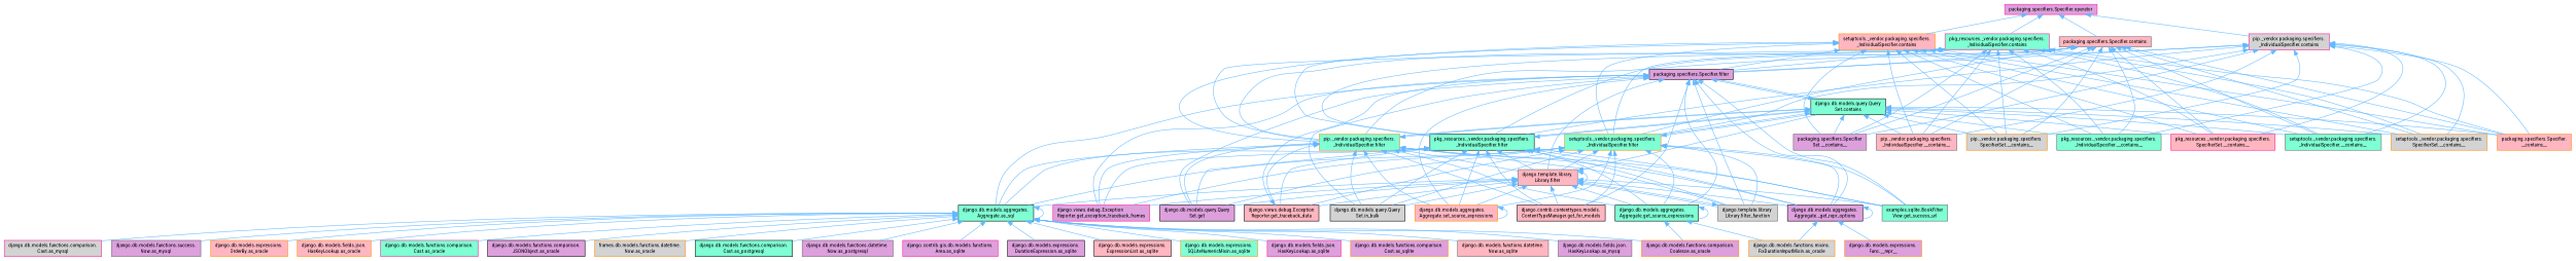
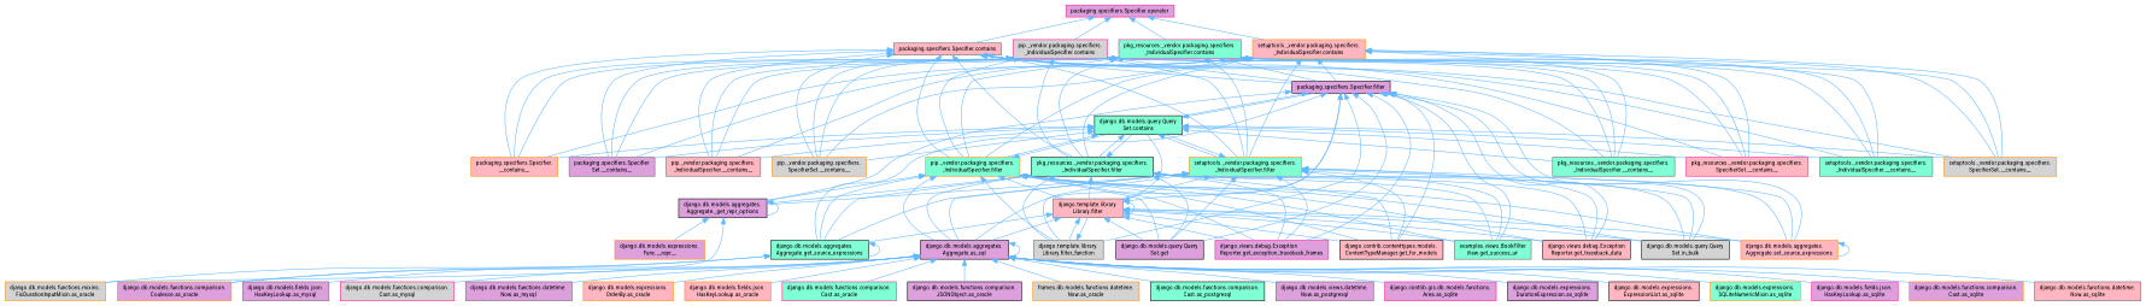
  digraph {
    fontname="Roboto Condensed"
    rankdir=TB
    node [color=darkorange fillcolor=plum fontname="Roboto Condensed" fontsize=10 shape=box style=filled]
    edge [color=steelblue1 dir=back fontname="Roboto Condensed" fontsize=10 labelfontname=Helvetica labelfontsize=10 style=solid]
    n1 [color=deeppink fontcolor=black height=0.2 label="packaging.specifiers.Specifier.operator" width=0.4]
    n2 [color=gray40 fillcolor=lightpink height=0.2 label="packaging.specifiers.Specifier.contains" width=0.4]
    n3 [color=deeppink fillcolor=lightgrey height=0.2 label="pip._vendor.packaging.specifiers.\l_IndividualSpecifier.contains" width=0.4]
    n4 [color=deeppink fillcolor=aquamarine height=0.2 label="pkg_resources._vendor.packaging.specifiers.\l_IndividualSpecifier.contains" width=0.4]
    n5 [fillcolor=lightpink height=0.2 label="setuptools._vendor.packaging.specifiers.\l_IndividualSpecifier.contains" width=0.4]
    n6 [fillcolor=lightpink height=0.2 label="packaging.specifiers.Specifier.\l__contains__" width=0.4]
    n7 [color=gray40 height=0.2 label="packaging.specifiers.Specifier\lSet.__contains__" width=0.4]
    n8 [color=gray40 fillcolor=lightpink height=0.2 label="pip._vendor.packaging.specifiers.\l_IndividualSpecifier.__contains__" width=0.4]
    n9 [fillcolor=lightgrey height=0.2 label="pip._vendor.packaging.specifiers.\lSpecifierSet.__contains__" width=0.4]
    n10 [color=gray40 fillcolor=aquamarine height=0.2 label="pkg_resources._vendor.packaging.specifiers.\l_IndividualSpecifier.__contains__" width=0.4]
    n11 [color=deeppink fillcolor=lightpink height=0.2 label="pkg_resources._vendor.packaging.specifiers.\lSpecifierSet.__contains__" width=0.4]
    n12 [color=gray40 fillcolor=aquamarine height=0.2 label="setuptools._vendor.packaging.specifiers.\l_IndividualSpecifier.__contains__" width=0.4]
    n13 [fillcolor=lightgrey height=0.2 label="setuptools._vendor.packaging.specifiers.\lSpecifierSet.__contains__" width=0.4]
    n14 [color=black height=0.2 label="packaging.specifiers.Specifier.filter" width=0.4]
    n15 [fillcolor=aquamarine height=0.2 label="pip._vendor.packaging.specifiers.\l_IndividualSpecifier.filter" width=0.4]
    n16 [color=black fillcolor=aquamarine height=0.2 label="pkg_resources._vendor.packaging.specifiers.\l_IndividualSpecifier.filter" width=0.4]
    n17 [fillcolor=aquamarine height=0.2 label="setuptools._vendor.packaging.specifiers.\l_IndividualSpecifier.filter" width=0.4]
    n18 [color=black height=0.2 label="django.db.models.aggregates.\lAggregate._get_repr_options" width=0.4]
-   n19 [color=black fillcolor=aquamarine height=0.2 label="django.db.models.aggregates.\lAggregate.as_sql" width=0.4]
+   n19 [color=black height=0.2 label="django.db.models.aggregates.\lAggregate.as_sql" width=0.4]
    n20 [color=black fillcolor=aquamarine height=0.2 label="django.db.models.query.Query\lSet.contains" width=0.4]
    n21 [color=gray40 fillcolor=lightpink height=0.2 label="django.template.library.\lLibrary.filter" width=0.4]
    n22 [color=gray40 fillcolor=lightgrey height=0.2 label="django.template.library.\lLibrary.filter_function" width=0.4]
    n23 [color=black height=0.2 label="django.db.models.query.Query\lSet.get" width=0.4]
    n24 [color=deeppink height=0.2 label="django.views.debug.Exception\lReporter.get_exception_traceback_frames" width=0.4]
    n25 [color=black fillcolor=lightpink height=0.2 label="django.contrib.contenttypes.models.\lContentTypeManager.get_for_models" width=0.4]
    n26 [color=black fillcolor=aquamarine height=0.2 label="django.db.models.aggregates.\lAggregate.get_source_expressions" width=0.4]
-   n27 [color=gray40 fillcolor=aquamarine height=0.2 label="examples.sqlite.BookFilter\lView.get_success_url" width=0.4]
+   n27 [color=gray40 fillcolor=aquamarine height=0.2 label="examples.views.BookFilter\lView.get_success_url" width=0.4]
    n28 [color=black fillcolor=lightpink height=0.2 label="django.views.debug.Exception\lReporter.get_traceback_data" width=0.4]
    n29 [color=black fillcolor=lightgrey height=0.2 label="django.db.models.query.Query\lSet.in_bulk" width=0.4]
    n30 [fillcolor=lightpink height=0.2 label="django.db.models.aggregates.\lAggregate.set_source_expressions" width=0.4]
    n31 [height=0.2 label="django.db.models.expressions.\lFunc.__repr__" width=0.4]
    n32 [fillcolor=lightgrey height=0.2 label="django.db.models.functions.mixins.\lFixDurationInputMixin.as_oracle" width=0.4]
    n33 [color=gray40 height=0.2 label="django.db.models.fields.json.\lHasKeyLookup.as_mysql" width=0.4]
    n34 [color=deeppink fillcolor=lightgrey height=0.2 label="django.db.models.functions.comparison.\lCast.as_mysql" width=0.4]
-   n35 [color=gray40 height=0.2 label="django.db.models.functions.success.\lNow.as_mysql" width=0.4]
+   n35 [color=gray40 height=0.2 label="django.db.models.functions.datetime.\lNow.as_mysql" width=0.4]
    n36 [fillcolor=lightpink height=0.2 label="django.db.models.expressions.\lOrderBy.as_oracle" width=0.4]
    n37 [fillcolor=lightpink height=0.2 label="django.db.models.fields.json.\lHasKeyLookup.as_oracle" width=0.4]
    n38 [color=deeppink fillcolor=aquamarine height=0.2 label="django.db.models.functions.comparison.\lCast.as_oracle" width=0.4]
    n39 [height=0.2 label="django.db.models.functions.comparison.\lCoalesce.as_oracle" width=0.4]
    n40 [color=black height=0.2 label="django.db.models.functions.comparison.\lJSONObject.as_oracle" width=0.4]
    n41 [fillcolor=lightgrey height=0.2 label="frames.db.models.functions.datetime.\lNow.as_oracle" width=0.4]
    n42 [color=black fillcolor=aquamarine height=0.2 label="django.db.models.functions.comparison.\lCast.as_postgresql" width=0.4]
-   n43 [color=gray40 height=0.2 label="django.db.models.functions.datetime.\lNow.as_postgresql" width=0.4]
+   n43 [color=gray40 height=0.2 label="django.db.models.views.datetime.\lNow.as_postgresql" width=0.4]
    n44 [color=deeppink height=0.2 label="django.contrib.gis.db.models.functions.\lArea.as_sqlite" width=0.4]
    n45 [color=black height=0.2 label="django.db.models.expressions.\lDurationExpression.as_sqlite" width=0.4]
    n46 [color=black fillcolor=lightpink height=0.2 label="django.db.models.expressions.\lExpressionList.as_sqlite" width=0.4]
    n47 [fillcolor=aquamarine height=0.2 label="django.db.models.expressions.\lSQLiteNumericMixin.as_sqlite" width=0.4]
    n48 [color=deeppink height=0.2 label="django.db.models.fields.json.\lHasKeyLookup.as_sqlite" width=0.4]
    n49 [height=0.2 label="django.db.models.functions.comparison.\lCast.as_sqlite" width=0.4]
    n50 [color=gray40 fillcolor=lightpink height=0.2 label="django.db.models.functions.datetime.\lNow.as_sqlite" width=0.4]
    n1 -> n2
    n1 -> n3
    n1 -> n4
    n1 -> n5
    n2 -> n6
    n2 -> n7
    n2 -> n8
    n2 -> n9
    n2 -> n10
    n2 -> n11
    n2 -> n12
    n2 -> n13
    n2 -> n14
    n2 -> n15
    n2 -> n16
    n2 -> n17
    n3 -> n6
    n3 -> n7
    n3 -> n8
    n3 -> n9
    n3 -> n10
    n3 -> n11
    n3 -> n12
    n3 -> n13
    n3 -> n14
    n3 -> n15
    n3 -> n16
    n3 -> n17
    n4 -> n6
    n4 -> n7
    n4 -> n8
    n4 -> n9
    n4 -> n10
    n4 -> n11
    n4 -> n12
    n4 -> n13
    n4 -> n14
    n4 -> n15
    n4 -> n16
    n4 -> n17
    n5 -> n6
    n5 -> n7
    n5 -> n8
    n5 -> n9
    n5 -> n10
    n5 -> n11
    n5 -> n12
    n5 -> n13
    n5 -> n14
    n5 -> n15
    n5 -> n16
    n5 -> n17
    n14 -> n18
    n14 -> n19
    n14 -> n20
    n14 -> n21
    n14 -> n22
    n14 -> n23
    n14 -> n24
    n14 -> n25
    n14 -> n26
    n14 -> n27
-   n28 -> n14
+   n14 -> n28
    n14 -> n29
    n14 -> n30
    n15 -> n18
    n15 -> n19
    n15 -> n20
    n15 -> n21
    n15 -> n22
    n15 -> n23
    n15 -> n24
    n15 -> n25
    n15 -> n26
    n15 -> n27
    n15 -> n28
    n15 -> n29
    n15 -> n30
    n16 -> n18
    n16 -> n19
    n16 -> n20
    n16 -> n21
    n16 -> n22
    n16 -> n23
    n16 -> n24
    n16 -> n25
    n16 -> n26
    n16 -> n27
    n16 -> n28
    n16 -> n29
    n16 -> n30
    n17 -> n18
    n17 -> n19
    n17 -> n20
    n17 -> n21
    n17 -> n22
    n17 -> n23
    n17 -> n24
    n17 -> n25
    n17 -> n26
    n17 -> n27
    n17 -> n28
    n17 -> n29
    n17 -> n30
    n18 -> n18
    n18 -> n31
    n18 -> n32
    n19 -> n19
    n19 -> n33
    n19 -> n34
    n19 -> n35
    n19 -> n36
    n19 -> n37
    n19 -> n38
    n19 -> n39
    n19 -> n40
    n19 -> n41
    n19 -> n42
    n19 -> n43
    n19 -> n44
    n19 -> n45
    n19 -> n46
    n19 -> n47
    n19 -> n48
    n19 -> n49
    n19 -> n50
    n20 -> n6
    n20 -> n7
    n20 -> n8
    n20 -> n9
    n20 -> n10
    n20 -> n11
    n20 -> n12
    n20 -> n13
    n20 -> n14
    n20 -> n15
    n20 -> n16
    n20 -> n17
-   n21 -> n18
    n21 -> n19
    n21 -> n20
    n21 -> n21
    n21 -> n22
    n21 -> n23
    n21 -> n24
    n21 -> n25
    n21 -> n26
    n21 -> n27
    n21 -> n28
    n21 -> n29
    n21 -> n30
    n22 -> n21
    n26 -> n26
    n26 -> n32
    n26 -> n39
    n30 -> n30
  }
